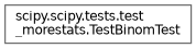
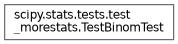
  digraph {
    rankdir=TB
-   n1 [color=grey40 fillcolor=white fontname=Helvetica fontsize=10 height=0.2 label="scipy.scipy.tests.test\l_morestats.TestBinomTest" shape=box style=filled width=0.4]
+   n1 [color=grey40 fillcolor=white fontname=Helvetica fontsize=10 height=0.2 label="scipy.stats.tests.test\l_morestats.TestBinomTest" shape=box style=filled width=0.4]
  }
